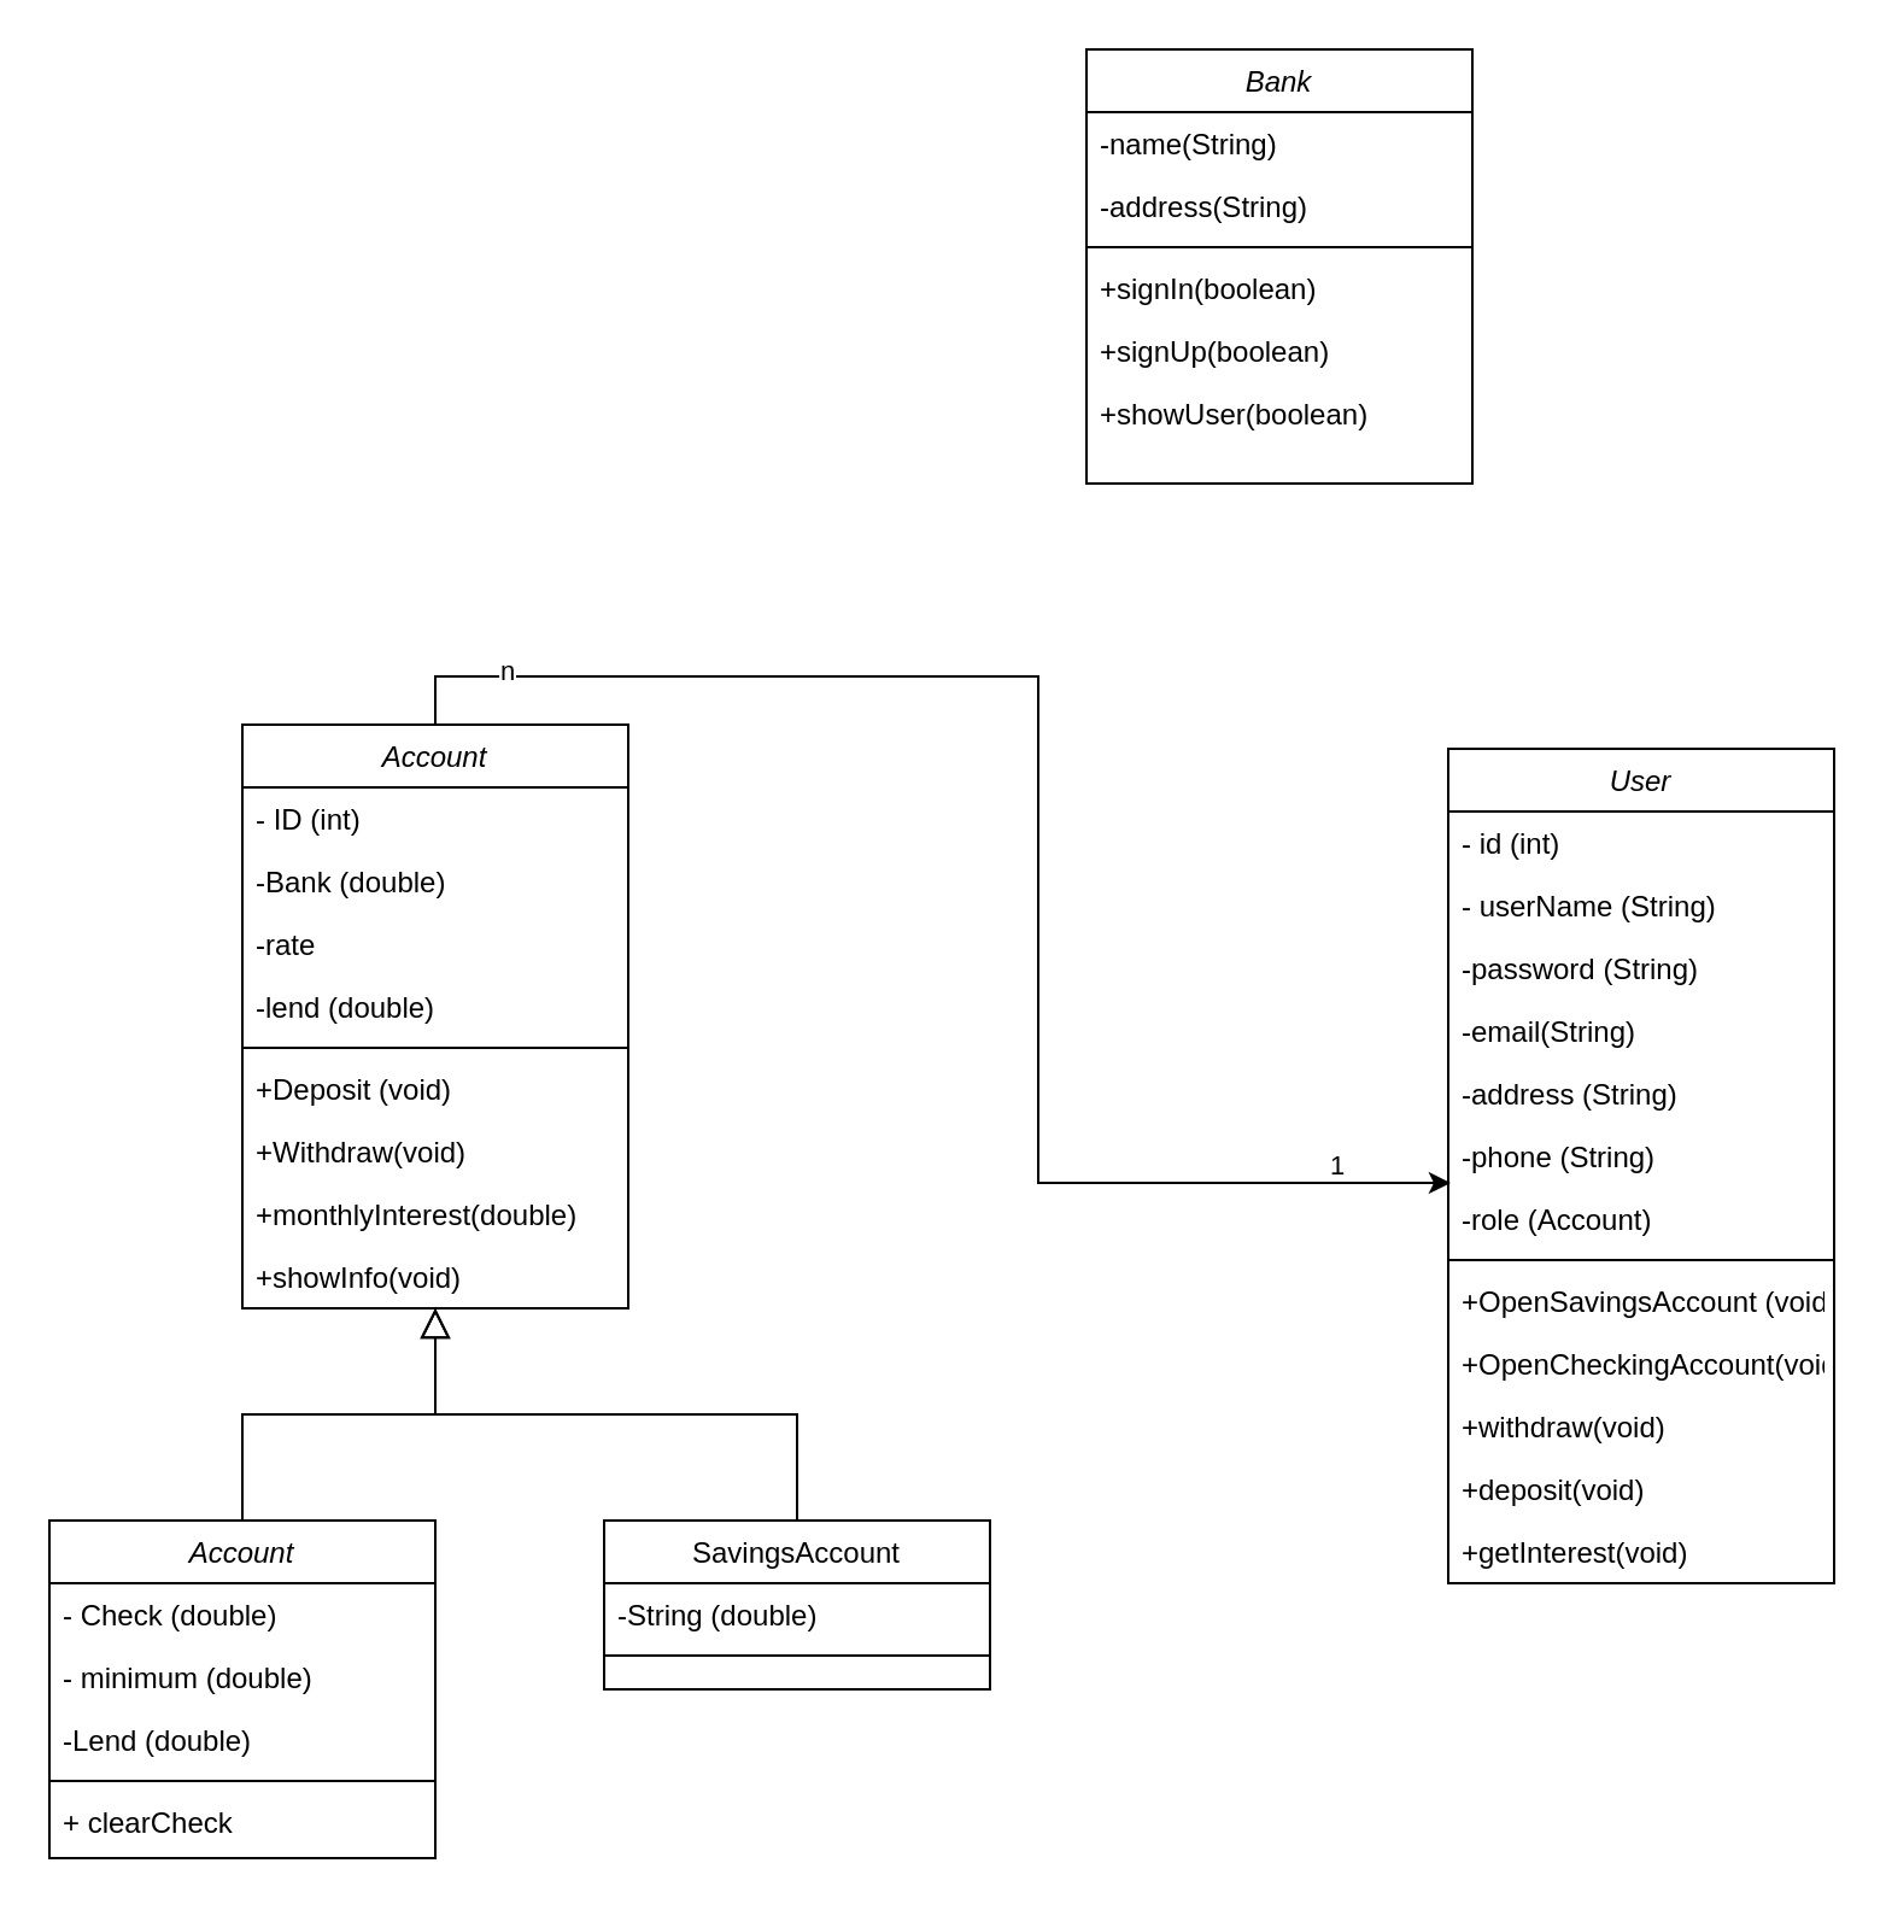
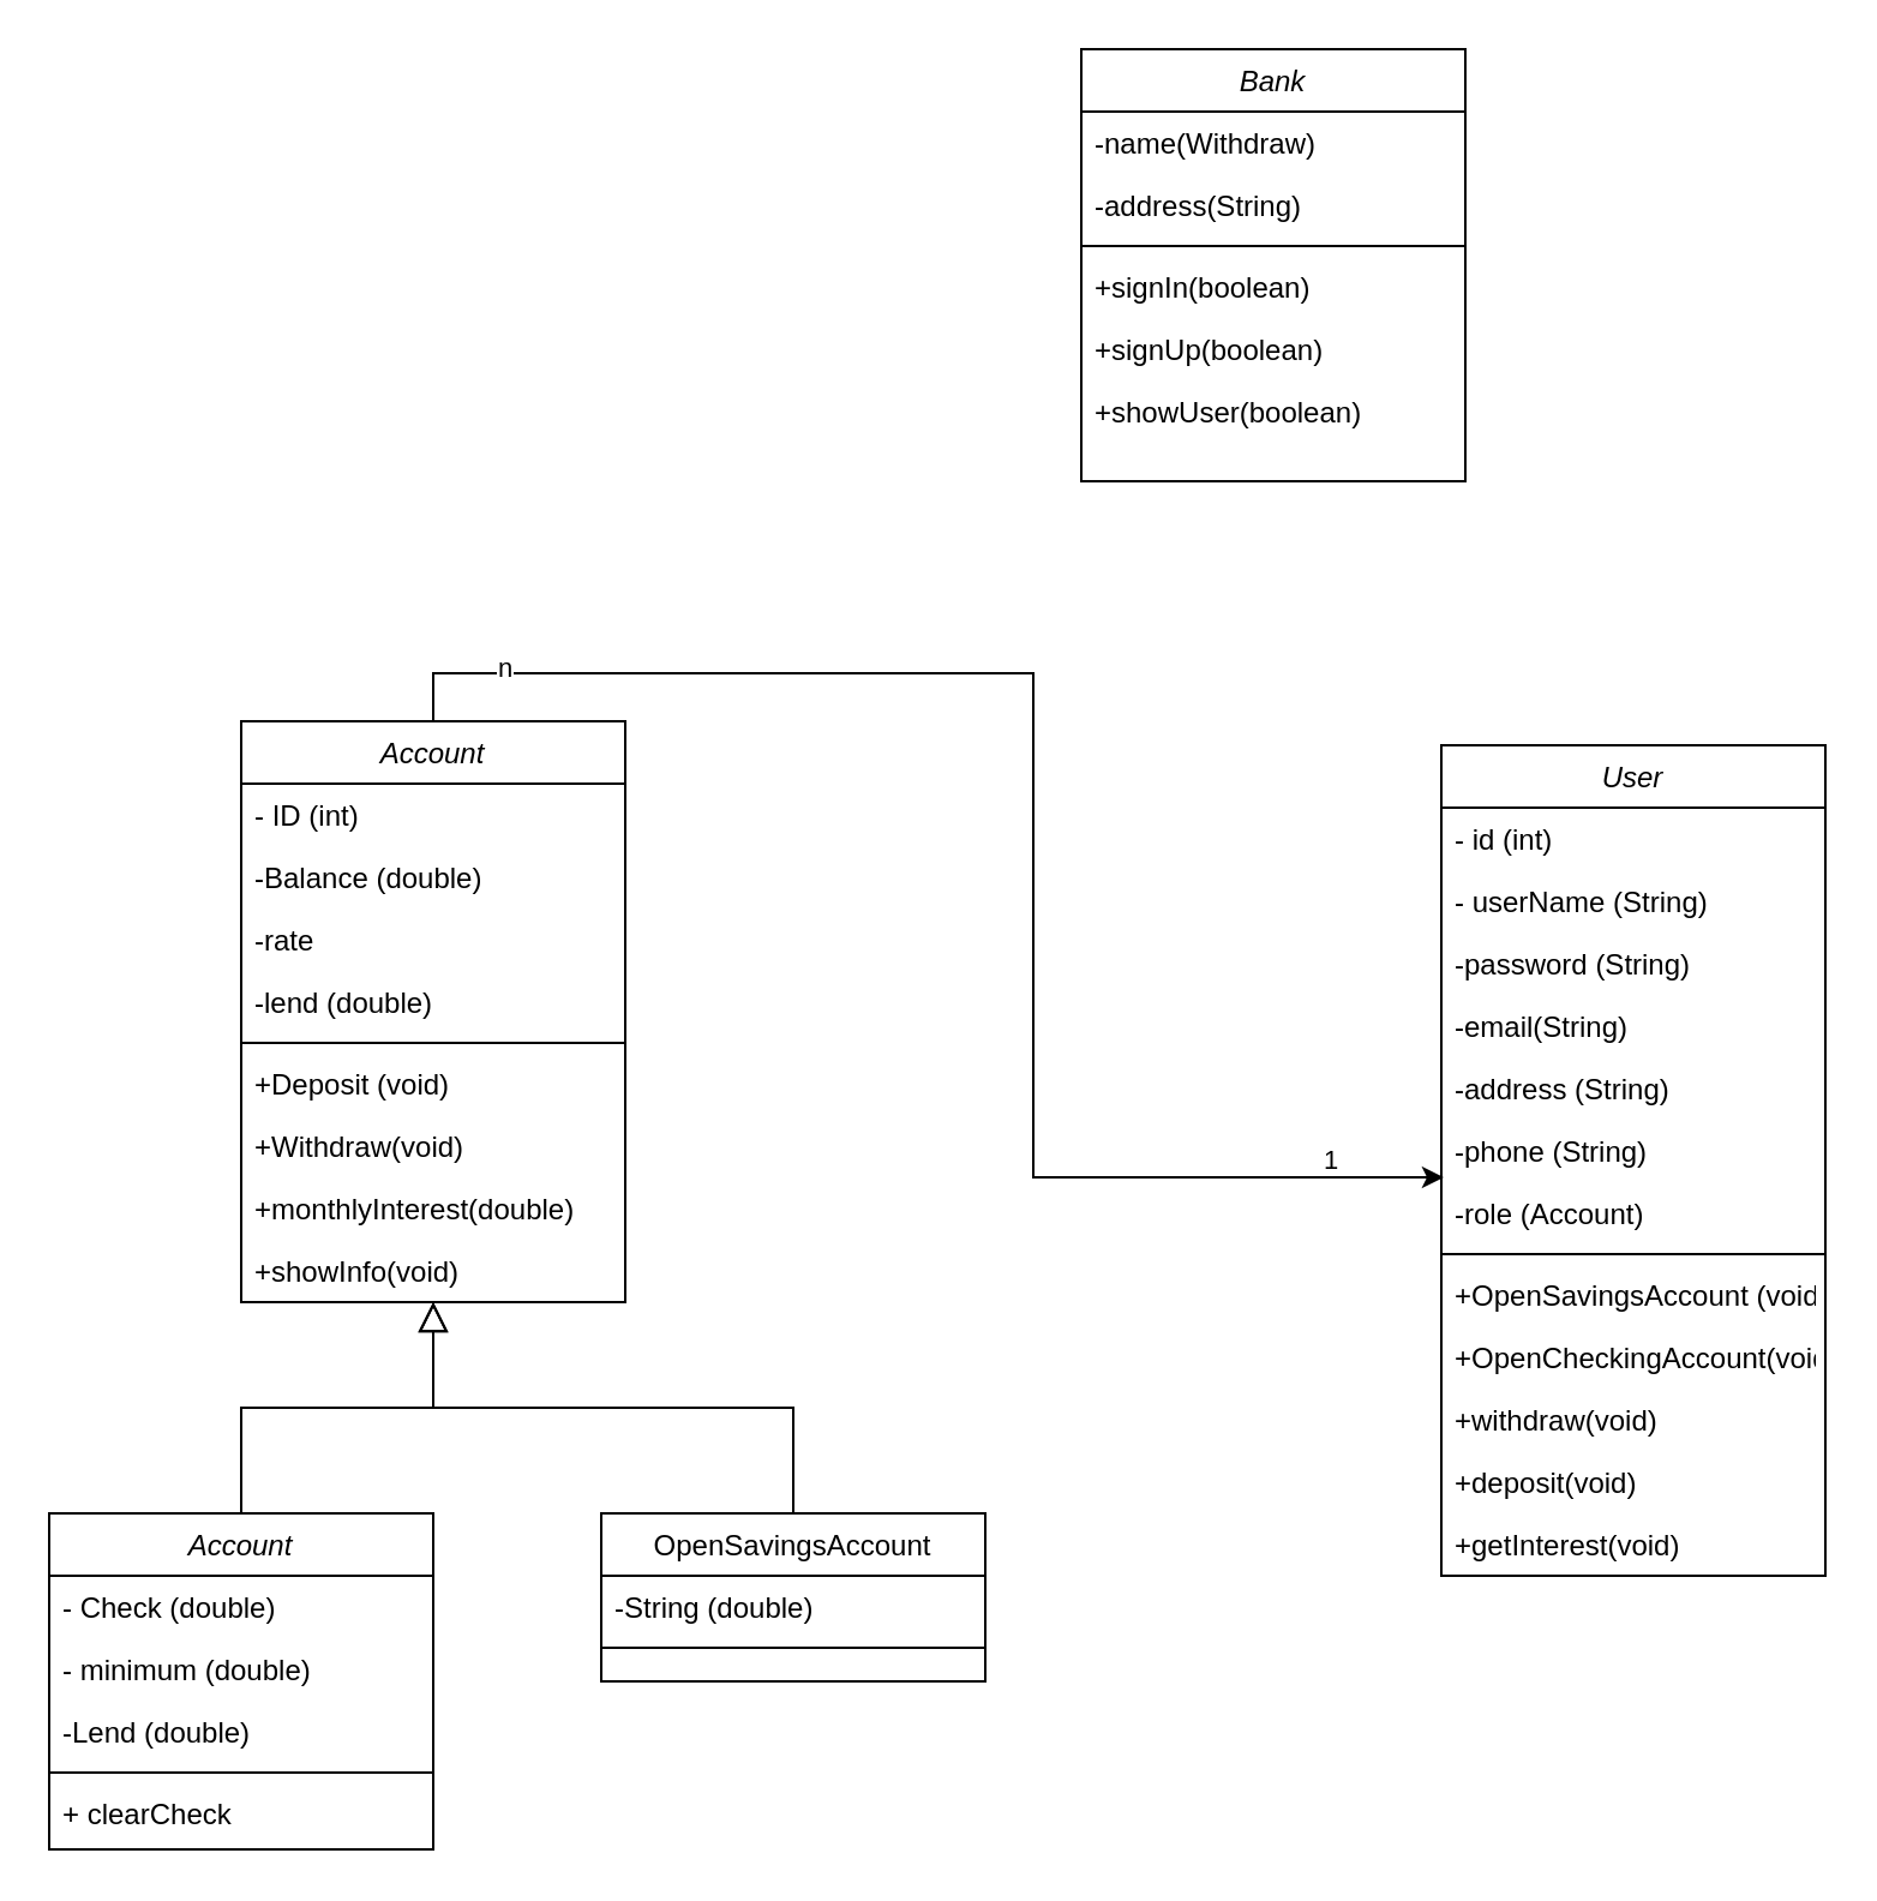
  <mxCell id="0" />
  <mxCell id="1" parent="0" />
  <mxCell id="2" value="" style="endArrow=block;endSize=10;endFill=0;shadow=0;strokeWidth=1;rounded=0;edgeStyle=elbowEdgeStyle;elbow=vertical;" parent="1" source="44" target="34" edge="1"><mxGeometry width="160" relative="1" as="geometry"><mxPoint x="490" y="393" as="sourcePoint" /><mxPoint x="590" y="291" as="targetPoint" /></mxGeometry></mxCell>
  <mxCell id="3" value="" style="endArrow=block;endSize=10;endFill=0;shadow=0;strokeWidth=1;rounded=0;edgeStyle=elbowEdgeStyle;elbow=vertical;exitX=0.5;exitY=0;exitDx=0;exitDy=0;" parent="1" source="25" target="43" edge="1"><mxGeometry width="160" relative="1" as="geometry"><mxPoint x="320" y="505" as="sourcePoint" /><mxPoint x="230" y="302" as="targetPoint" /></mxGeometry></mxCell>
  <mxCell id="4" value="Bank" style="swimlane;fontStyle=2;align=center;verticalAlign=top;childLayout=stackLayout;horizontal=1;startSize=26;horizontalStack=0;resizeParent=1;resizeLast=0;collapsible=1;marginBottom=0;rounded=0;shadow=0;strokeWidth=1;" parent="1" vertex="1"><mxGeometry x="450" width="160" height="180" as="geometry" y="20"><mxRectangle x="230" y="140" width="160" height="26" as="alternateBounds" /></mxGeometry></mxCell>
- <mxCell id="5" value="-name(String)" style="text;align=left;verticalAlign=top;spacingLeft=4;spacingRight=4;overflow=hidden;rotatable=0;points=[[0,0.5],[1,0.5]];portConstraint=eastwest;" parent="4" vertex="1"><mxGeometry y="26" width="160" height="26" as="geometry" /></mxCell>
+ <mxCell id="5" value="-name(Withdraw)" style="text;align=left;verticalAlign=top;spacingLeft=4;spacingRight=4;overflow=hidden;rotatable=0;points=[[0,0.5],[1,0.5]];portConstraint=eastwest;" parent="4" vertex="1"><mxGeometry y="26" width="160" height="26" as="geometry" /></mxCell>
  <mxCell id="6" value="-address(String)" style="text;align=left;verticalAlign=top;spacingLeft=4;spacingRight=4;overflow=hidden;rotatable=0;points=[[0,0.5],[1,0.5]];portConstraint=eastwest;rounded=0;shadow=0;html=0;" parent="4" vertex="1"><mxGeometry y="52" width="160" height="26" as="geometry" /></mxCell>
  <mxCell id="7" value="" style="line;html=1;strokeWidth=1;align=left;verticalAlign=middle;spacingTop=-1;spacingLeft=3;spacingRight=3;rotatable=0;labelPosition=right;points=[];portConstraint=eastwest;" parent="4" vertex="1"><mxGeometry y="78" width="160" height="8" as="geometry" /></mxCell>
  <mxCell id="8" value="+signIn(boolean)" style="text;align=left;verticalAlign=top;spacingLeft=4;spacingRight=4;overflow=hidden;rotatable=0;points=[[0,0.5],[1,0.5]];portConstraint=eastwest;" parent="4" vertex="1"><mxGeometry y="86" width="160" height="26" as="geometry" /></mxCell>
  <mxCell id="9" value="+signUp(boolean)" style="text;align=left;verticalAlign=top;spacingLeft=4;spacingRight=4;overflow=hidden;rotatable=0;points=[[0,0.5],[1,0.5]];portConstraint=eastwest;" parent="4" vertex="1"><mxGeometry y="112" width="160" height="26" as="geometry" /></mxCell>
  <mxCell id="10" value="+showUser(boolean)" style="text;align=left;verticalAlign=top;spacingLeft=4;spacingRight=4;overflow=hidden;rotatable=0;points=[[0,0.5],[1,0.5]];portConstraint=eastwest;" parent="4" vertex="1"><mxGeometry y="138" width="160" height="26" as="geometry" /></mxCell>
  <mxCell id="11" value="User" style="swimlane;fontStyle=2;align=center;verticalAlign=top;childLayout=stackLayout;horizontal=1;startSize=26;horizontalStack=0;resizeParent=1;resizeLast=0;collapsible=1;marginBottom=0;rounded=0;shadow=0;strokeWidth=1;" parent="1" vertex="1"><mxGeometry x="600" y="310" width="160" height="346" as="geometry"><mxRectangle x="230" y="140" width="160" height="26" as="alternateBounds" /></mxGeometry></mxCell>
  <mxCell id="12" value="- id (int)" style="text;align=left;verticalAlign=top;spacingLeft=4;spacingRight=4;overflow=hidden;rotatable=0;points=[[0,0.5],[1,0.5]];portConstraint=eastwest;" parent="11" vertex="1"><mxGeometry y="26" width="160" height="26" as="geometry" /></mxCell>
  <mxCell id="13" value="- userName (String)" style="text;align=left;verticalAlign=top;spacingLeft=4;spacingRight=4;overflow=hidden;rotatable=0;points=[[0,0.5],[1,0.5]];portConstraint=eastwest;rounded=0;shadow=0;html=0;" parent="11" vertex="1"><mxGeometry y="52" width="160" height="26" as="geometry" /></mxCell>
  <mxCell id="14" value="-password (String)" style="text;align=left;verticalAlign=top;spacingLeft=4;spacingRight=4;overflow=hidden;rotatable=0;points=[[0,0.5],[1,0.5]];portConstraint=eastwest;rounded=0;shadow=0;html=0;" parent="11" vertex="1"><mxGeometry y="78" width="160" height="26" as="geometry" /></mxCell>
  <mxCell id="15" value="-email(String)" style="text;align=left;verticalAlign=top;spacingLeft=4;spacingRight=4;overflow=hidden;rotatable=0;points=[[0,0.5],[1,0.5]];portConstraint=eastwest;rounded=0;shadow=0;html=0;" parent="11" vertex="1"><mxGeometry y="104" width="160" height="26" as="geometry" /></mxCell>
  <mxCell id="16" value="-address (String)" style="text;align=left;verticalAlign=top;spacingLeft=4;spacingRight=4;overflow=hidden;rotatable=0;points=[[0,0.5],[1,0.5]];portConstraint=eastwest;rounded=0;shadow=0;html=0;" parent="11" vertex="1"><mxGeometry y="130" width="160" height="26" as="geometry" /></mxCell>
  <mxCell id="17" value="-phone (String)" style="text;align=left;verticalAlign=top;spacingLeft=4;spacingRight=4;overflow=hidden;rotatable=0;points=[[0,0.5],[1,0.5]];portConstraint=eastwest;rounded=0;shadow=0;html=0;" parent="11" vertex="1"><mxGeometry y="156" width="160" height="26" as="geometry" /></mxCell>
  <mxCell id="18" value="-role (Account)" style="text;align=left;verticalAlign=top;spacingLeft=4;spacingRight=4;overflow=hidden;rotatable=0;points=[[0,0.5],[1,0.5]];portConstraint=eastwest;rounded=0;shadow=0;html=0;" parent="11" vertex="1"><mxGeometry y="182" width="160" height="26" as="geometry" /></mxCell>
  <mxCell id="19" value="" style="line;html=1;strokeWidth=1;align=left;verticalAlign=middle;spacingTop=-1;spacingLeft=3;spacingRight=3;rotatable=0;labelPosition=right;points=[];portConstraint=eastwest;" parent="11" vertex="1"><mxGeometry y="208" width="160" height="8" as="geometry" /></mxCell>
  <mxCell id="20" value="+OpenSavingsAccount (void)" style="text;align=left;verticalAlign=top;spacingLeft=4;spacingRight=4;overflow=hidden;rotatable=0;points=[[0,0.5],[1,0.5]];portConstraint=eastwest;" parent="11" vertex="1"><mxGeometry y="216" width="160" height="26" as="geometry" /></mxCell>
  <mxCell id="21" value="+OpenCheckingAccount(void)" style="text;align=left;verticalAlign=top;spacingLeft=4;spacingRight=4;overflow=hidden;rotatable=0;points=[[0,0.5],[1,0.5]];portConstraint=eastwest;" parent="11" vertex="1"><mxGeometry y="242" width="160" height="26" as="geometry" /></mxCell>
  <mxCell id="22" value="+withdraw(void)" style="text;align=left;verticalAlign=top;spacingLeft=4;spacingRight=4;overflow=hidden;rotatable=0;points=[[0,0.5],[1,0.5]];portConstraint=eastwest;" parent="11" vertex="1"><mxGeometry y="268" width="160" height="26" as="geometry" /></mxCell>
  <mxCell id="23" value="+deposit(void)" style="text;align=left;verticalAlign=top;spacingLeft=4;spacingRight=4;overflow=hidden;rotatable=0;points=[[0,0.5],[1,0.5]];portConstraint=eastwest;" parent="11" vertex="1"><mxGeometry y="294" width="160" height="26" as="geometry" /></mxCell>
  <mxCell id="24" value="+getInterest(void)" style="text;align=left;verticalAlign=top;spacingLeft=4;spacingRight=4;overflow=hidden;rotatable=0;points=[[0,0.5],[1,0.5]];portConstraint=eastwest;" parent="11" vertex="1"><mxGeometry y="320" width="160" height="26" as="geometry" /></mxCell>
  <mxCell id="25" value="Account" style="swimlane;fontStyle=2;align=center;verticalAlign=top;childLayout=stackLayout;horizontal=1;startSize=26;horizontalStack=0;resizeParent=1;resizeLast=0;collapsible=1;marginBottom=0;rounded=0;shadow=0;strokeWidth=1;" parent="1" vertex="1"><mxGeometry x="20" y="630" width="160" height="140" as="geometry"><mxRectangle x="230" y="140" width="160" height="26" as="alternateBounds" /></mxGeometry></mxCell>
  <mxCell id="26" value="- Check (double)" style="text;align=left;verticalAlign=top;spacingLeft=4;spacingRight=4;overflow=hidden;rotatable=0;points=[[0,0.5],[1,0.5]];portConstraint=eastwest;" parent="25" vertex="1"><mxGeometry y="26" width="160" height="26" as="geometry" /></mxCell>
  <mxCell id="27" value="- minimum (double)" style="text;align=left;verticalAlign=top;spacingLeft=4;spacingRight=4;overflow=hidden;rotatable=0;points=[[0,0.5],[1,0.5]];portConstraint=eastwest;rounded=0;shadow=0;html=0;" parent="25" vertex="1"><mxGeometry y="52" width="160" height="26" as="geometry" /></mxCell>
  <mxCell id="28" value="-Lend (double)" style="text;align=left;verticalAlign=top;spacingLeft=4;spacingRight=4;overflow=hidden;rotatable=0;points=[[0,0.5],[1,0.5]];portConstraint=eastwest;rounded=0;shadow=0;html=0;" parent="25" vertex="1"><mxGeometry y="78" width="160" height="26" as="geometry" /></mxCell>
  <mxCell id="29" value="" style="line;html=1;strokeWidth=1;align=left;verticalAlign=middle;spacingTop=-1;spacingLeft=3;spacingRight=3;rotatable=0;labelPosition=right;points=[];portConstraint=eastwest;" parent="25" vertex="1"><mxGeometry y="104" width="160" height="8" as="geometry" /></mxCell>
  <mxCell id="30" value="+ clearCheck" style="text;align=left;verticalAlign=top;spacingLeft=4;spacingRight=4;overflow=hidden;rotatable=0;points=[[0,0.5],[1,0.5]];portConstraint=eastwest;rounded=0;shadow=0;html=0;" parent="25" vertex="1"><mxGeometry y="112" width="160" height="26" as="geometry" /></mxCell>
  <mxCell id="31" style="edgeStyle=orthogonalEdgeStyle;rounded=0;orthogonalLoop=1;jettySize=auto;html=1;exitX=0.5;exitY=0;exitDx=0;exitDy=0;entryX=0.006;entryY=0.923;entryDx=0;entryDy=0;entryPerimeter=0;" parent="1" source="34" target="17" edge="1"><mxGeometry relative="1" as="geometry" /></mxCell>
  <mxCell id="32" value="1" style="edgeLabel;html=1;align=center;verticalAlign=middle;resizable=0;points=[];" parent="31" vertex="1" connectable="0"><mxGeometry x="0.856" y="7" relative="1" as="geometry"><mxPoint as="offset" /></mxGeometry></mxCell>
  <mxCell id="33" value="n" style="edgeLabel;html=1;align=center;verticalAlign=middle;resizable=0;points=[];" parent="31" vertex="1" connectable="0"><mxGeometry x="-0.85" y="3" relative="1" as="geometry"><mxPoint as="offset" /></mxGeometry></mxCell>
  <mxCell id="34" value="Account" style="swimlane;fontStyle=2;align=center;verticalAlign=top;childLayout=stackLayout;horizontal=1;startSize=26;horizontalStack=0;resizeParent=1;resizeLast=0;collapsible=1;marginBottom=0;rounded=0;shadow=0;strokeWidth=1;" parent="1" vertex="1"><mxGeometry x="100" y="300" width="160" height="242" as="geometry"><mxRectangle x="230" y="140" width="160" height="26" as="alternateBounds" /></mxGeometry></mxCell>
  <mxCell id="35" value="- ID (int)" style="text;align=left;verticalAlign=top;spacingLeft=4;spacingRight=4;overflow=hidden;rotatable=0;points=[[0,0.5],[1,0.5]];portConstraint=eastwest;" parent="34" vertex="1"><mxGeometry y="26" width="160" height="26" as="geometry" /></mxCell>
- <mxCell id="36" value="-Bank (double)" style="text;align=left;verticalAlign=top;spacingLeft=4;spacingRight=4;overflow=hidden;rotatable=0;points=[[0,0.5],[1,0.5]];portConstraint=eastwest;rounded=0;shadow=0;html=0;" parent="34" vertex="1"><mxGeometry y="52" width="160" height="26" as="geometry" /></mxCell>
+ <mxCell id="36" value="-Balance (double)" style="text;align=left;verticalAlign=top;spacingLeft=4;spacingRight=4;overflow=hidden;rotatable=0;points=[[0,0.5],[1,0.5]];portConstraint=eastwest;rounded=0;shadow=0;html=0;" parent="34" vertex="1"><mxGeometry y="52" width="160" height="26" as="geometry" /></mxCell>
  <mxCell id="37" value="-rate" style="text;align=left;verticalAlign=top;spacingLeft=4;spacingRight=4;overflow=hidden;rotatable=0;points=[[0,0.5],[1,0.5]];portConstraint=eastwest;rounded=0;shadow=0;html=0;" parent="34" vertex="1"><mxGeometry y="78" width="160" height="26" as="geometry" /></mxCell>
  <mxCell id="38" value="-lend (double)" style="text;align=left;verticalAlign=top;spacingLeft=4;spacingRight=4;overflow=hidden;rotatable=0;points=[[0,0.5],[1,0.5]];portConstraint=eastwest;rounded=0;shadow=0;html=0;" parent="34" vertex="1"><mxGeometry y="104" width="160" height="26" as="geometry" /></mxCell>
  <mxCell id="39" value="" style="line;html=1;strokeWidth=1;align=left;verticalAlign=middle;spacingTop=-1;spacingLeft=3;spacingRight=3;rotatable=0;labelPosition=right;points=[];portConstraint=eastwest;" parent="34" vertex="1"><mxGeometry y="130" width="160" height="8" as="geometry" /></mxCell>
  <mxCell id="40" value="+Deposit (void)&#10;" style="text;align=left;verticalAlign=top;spacingLeft=4;spacingRight=4;overflow=hidden;rotatable=0;points=[[0,0.5],[1,0.5]];portConstraint=eastwest;" parent="34" vertex="1"><mxGeometry y="138" width="160" height="26" as="geometry" /></mxCell>
  <mxCell id="41" value="+Withdraw(void)" style="text;align=left;verticalAlign=top;spacingLeft=4;spacingRight=4;overflow=hidden;rotatable=0;points=[[0,0.5],[1,0.5]];portConstraint=eastwest;" parent="34" vertex="1"><mxGeometry y="164" width="160" height="26" as="geometry" /></mxCell>
  <mxCell id="42" value="+monthlyInterest(double)" style="text;align=left;verticalAlign=top;spacingLeft=4;spacingRight=4;overflow=hidden;rotatable=0;points=[[0,0.5],[1,0.5]];portConstraint=eastwest;" parent="34" vertex="1"><mxGeometry y="190" width="160" height="26" as="geometry" /></mxCell>
  <mxCell id="43" value="+showInfo(void)" style="text;align=left;verticalAlign=top;spacingLeft=4;spacingRight=4;overflow=hidden;rotatable=0;points=[[0,0.5],[1,0.5]];portConstraint=eastwest;" parent="34" vertex="1"><mxGeometry y="216" width="160" height="26" as="geometry" /></mxCell>
- <mxCell id="44" value="SavingsAccount" style="swimlane;fontStyle=0;align=center;verticalAlign=top;childLayout=stackLayout;horizontal=1;startSize=26;horizontalStack=0;resizeParent=1;resizeLast=0;collapsible=1;marginBottom=0;rounded=0;shadow=0;strokeWidth=1;" parent="1" vertex="1"><mxGeometry x="250" y="630" width="160" height="70" as="geometry"><mxRectangle x="340" y="380" width="170" height="26" as="alternateBounds" /></mxGeometry></mxCell>
+ <mxCell id="44" value="OpenSavingsAccount" style="swimlane;fontStyle=0;align=center;verticalAlign=top;childLayout=stackLayout;horizontal=1;startSize=26;horizontalStack=0;resizeParent=1;resizeLast=0;collapsible=1;marginBottom=0;rounded=0;shadow=0;strokeWidth=1;" parent="1" vertex="1"><mxGeometry x="250" y="630" width="160" height="70" as="geometry"><mxRectangle x="340" y="380" width="170" height="26" as="alternateBounds" /></mxGeometry></mxCell>
  <mxCell id="45" value="-String (double)" style="text;align=left;verticalAlign=top;spacingLeft=4;spacingRight=4;overflow=hidden;rotatable=0;points=[[0,0.5],[1,0.5]];portConstraint=eastwest;" parent="44" vertex="1"><mxGeometry y="26" width="160" height="26" as="geometry" /></mxCell>
  <mxCell id="46" value="" style="line;html=1;strokeWidth=1;align=left;verticalAlign=middle;spacingTop=-1;spacingLeft=3;spacingRight=3;rotatable=0;labelPosition=right;points=[];portConstraint=eastwest;" parent="44" vertex="1"><mxGeometry y="52" width="160" height="8" as="geometry" /></mxCell>
